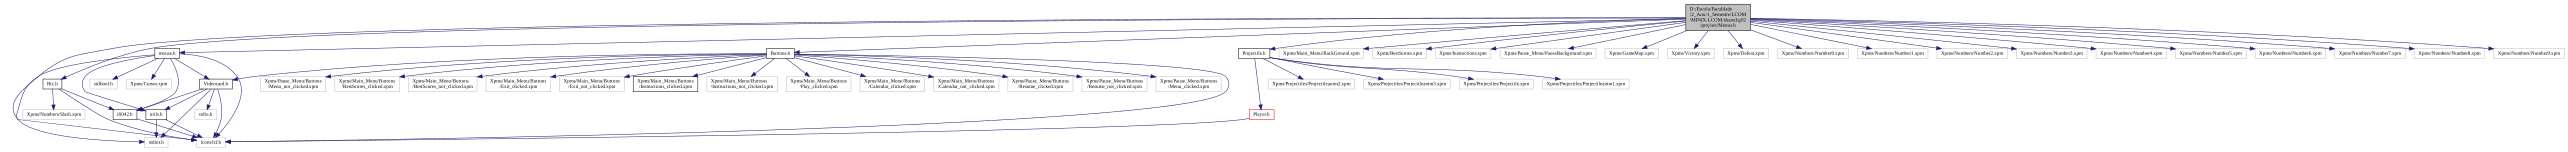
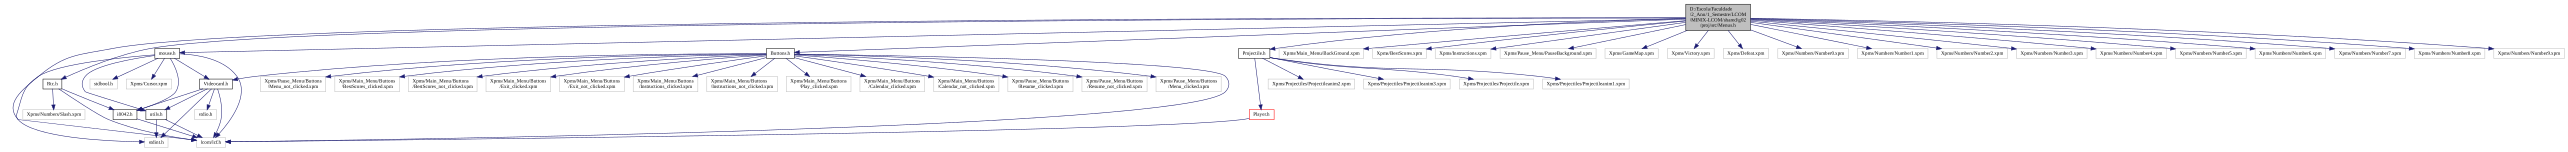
  digraph {
    fontname="Liberation Serif"
    node [color=grey75 fillcolor=white fontname="Liberation Serif" fontsize=10 shape=record style=filled]
    edge [color=midnightblue fontname="Liberation Serif" fontsize=10 labelfontname=Helvetica labelfontsize=10 style=solid]
    n1 [color=black fillcolor=grey75 fontcolor=black height=0.2 label="D:/Escola/Faculdade\l/2_Ano/1_Semestre/LCOM\l/MINIX-LCOM/shared/g02\l/proj/src/Menus.h" width=0.4]
    n2 [height=0.2 label="lcom/lcf.h" width=0.4]
    n3 [color=black height=0.2 label="mouse.h" width=0.4]
    n4 [color=black height=0.2 label="Projectile.h" width=0.4]
    n5 [color=black height=0.2 label="Buttons.h" width=0.4]
    n6 [color=black height=0.2 label="Rtc.h" width=0.4]
    n7 [height=0.2 label="Xpms/Main_Menu/BackGround.xpm" width=0.4]
    n8 [height=0.2 label="Xpms/BestScores.xpm" width=0.4]
    n9 [height=0.2 label="Xpms/Instructions.xpm" width=0.4]
    n10 [height=0.2 label="Xpms/Pause_Menu/PauseBackground.xpm" width=0.4]
    n11 [height=0.2 label="Xpms/GameMap.xpm" width=0.4]
    n12 [height=0.2 label="Xpms/Victory.xpm" width=0.4]
    n13 [height=0.2 label="Xpms/Defeat.xpm" width=0.4]
    n14 [height=0.2 label="Xpms/Numbers/Number0.xpm" width=0.4]
    n15 [height=0.2 label="Xpms/Numbers/Number1.xpm" width=0.4]
    n16 [height=0.2 label="Xpms/Numbers/Number2.xpm" width=0.4]
    n17 [height=0.2 label="Xpms/Numbers/Number3.xpm" width=0.4]
    n18 [height=0.2 label="Xpms/Numbers/Number4.xpm" width=0.4]
    n19 [height=0.2 label="Xpms/Numbers/Number5.xpm" width=0.4]
    n20 [height=0.2 label="Xpms/Numbers/Number6.xpm" width=0.4]
    n21 [height=0.2 label="Xpms/Numbers/Number7.xpm" width=0.4]
    n22 [height=0.2 label="Xpms/Numbers/Number8.xpm" width=0.4]
    n23 [height=0.2 label="Xpms/Numbers/Number9.xpm" width=0.4]
    n24 [height=0.2 label="stdbool.h" width=0.4]
    n25 [height=0.2 label="stdint.h" width=0.4]
    n26 [color=black height=0.2 label="i8042.h" width=0.4]
    n27 [color=black height=0.2 label="utils.h" width=0.4]
    n28 [color=black height=0.2 label="Videocard.h" width=0.4]
    n29 [height=0.2 label="Xpms/Cursor.xpm" width=0.4]
    n30 [color=red height=0.2 label="Player.h" width=0.4]
    n31 [height=0.2 label="Xpms/Projectiles/Projectile.xpm" width=0.4]
    n32 [height=0.2 label="Xpms/Projectiles/Projectileanim1.xpm" width=0.4]
    n33 [height=0.2 label="Xpms/Projectiles/Projectileanim2.xpm" width=0.4]
    n34 [height=0.2 label="Xpms/Projectiles/Projectileanim3.xpm" width=0.4]
    n35 [height=0.2 label="Xpms/Main_Menu/Buttons\l/BestScores_clicked.xpm" width=0.4]
    n36 [height=0.2 label="Xpms/Main_Menu/Buttons\l/BestScores_not_clicked.xpm" width=0.4]
    n37 [height=0.2 label="Xpms/Main_Menu/Buttons\l/Exit_clicked.xpm" width=0.4]
    n38 [height=0.2 label="Xpms/Main_Menu/Buttons\l/Exit_not_clicked.xpm" width=0.4]
-   n39 [color=black height=0.2 label="Xpms/Main_Menu/Buttons\l/Instructions_clicked.xpm" width=0.4]
+   n39 [height=0.2 label="Xpms/Main_Menu/Buttons\l/Instructions_clicked.xpm" width=0.4]
    n40 [height=0.2 label="Xpms/Main_Menu/Buttons\l/Instructions_not_clicked.xpm" width=0.4]
    n41 [height=0.2 label="Xpms/Main_Menu/Buttons\l/Play_clicked.xpm" width=0.4]
    n42 [height=0.2 label="Xpms/Main_Menu/Buttons\l/Calendar_clicked.xpm" width=0.4]
    n43 [height=0.2 label="Xpms/Main_Menu/Buttons\l/Calendar_not_clicked.xpm" width=0.4]
    n44 [height=0.2 label="Xpms/Pause_Menu/Buttons\l/Resume_clicked.xpm" width=0.4]
    n45 [height=0.2 label="Xpms/Pause_Menu/Buttons\l/Resume_not_clicked.xpm" width=0.4]
    n46 [height=0.2 label="Xpms/Pause_Menu/Buttons\l/Menu_clicked.xpm" width=0.4]
    n47 [height=0.2 label="Xpms/Pause_Menu/Buttons\l/Menu_not_clicked.xpm" width=0.4]
    n48 [height=0.2 label="Xpms/Numbers/Slash.xpm" width=0.4]
    n49 [height=0.2 label="stdio.h" width=0.4]
    n1 -> n2
    n1 -> n3
    n1 -> n4
    n1 -> n5
    n1 -> n6
    n1 -> n7
    n1 -> n8
    n1 -> n9
    n1 -> n10
    n1 -> n11
    n1 -> n12
    n1 -> n13
    n1 -> n14
    n1 -> n15
    n1 -> n16
    n1 -> n17
    n1 -> n18
    n1 -> n19
    n1 -> n20
    n1 -> n21
    n1 -> n22
    n1 -> n23
    n3 -> n2
    n3 -> n24
    n3 -> n25
    n3 -> n26
    n3 -> n27
    n3 -> n28
    n3 -> n29
    n4 -> n30
    n4 -> n31
    n4 -> n32
    n4 -> n33
    n4 -> n34
    n5 -> n2
    n5 -> n28
    n5 -> n35
    n5 -> n36
    n5 -> n37
    n5 -> n38
    n5 -> n39
    n5 -> n40
    n5 -> n41
    n5 -> n42
    n5 -> n43
    n5 -> n44
    n5 -> n45
    n5 -> n46
    n5 -> n47
    n6 -> n2
    n6 -> n26
    n6 -> n48
    n26 -> n2
    n27 -> n2
    n27 -> n25
    n28 -> n2
    n28 -> n25
    n28 -> n26
    n28 -> n27
    n28 -> n49
    n30 -> n2
  }
